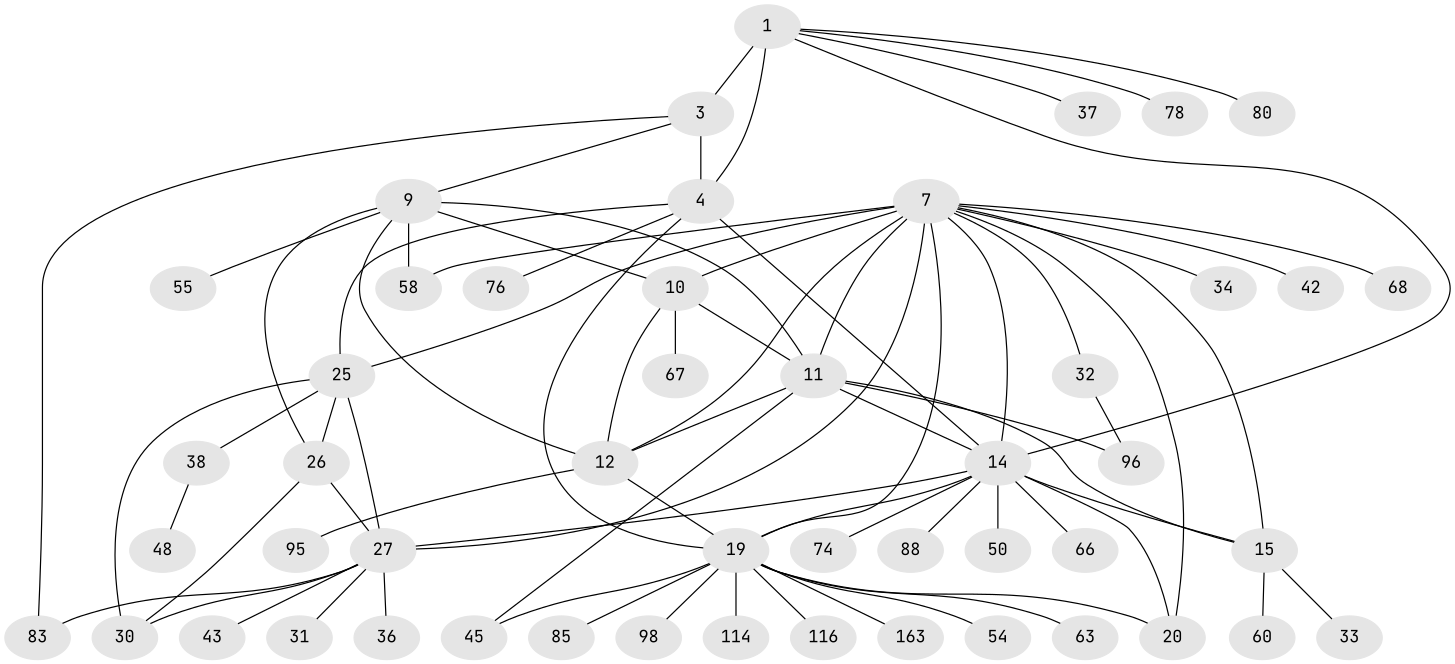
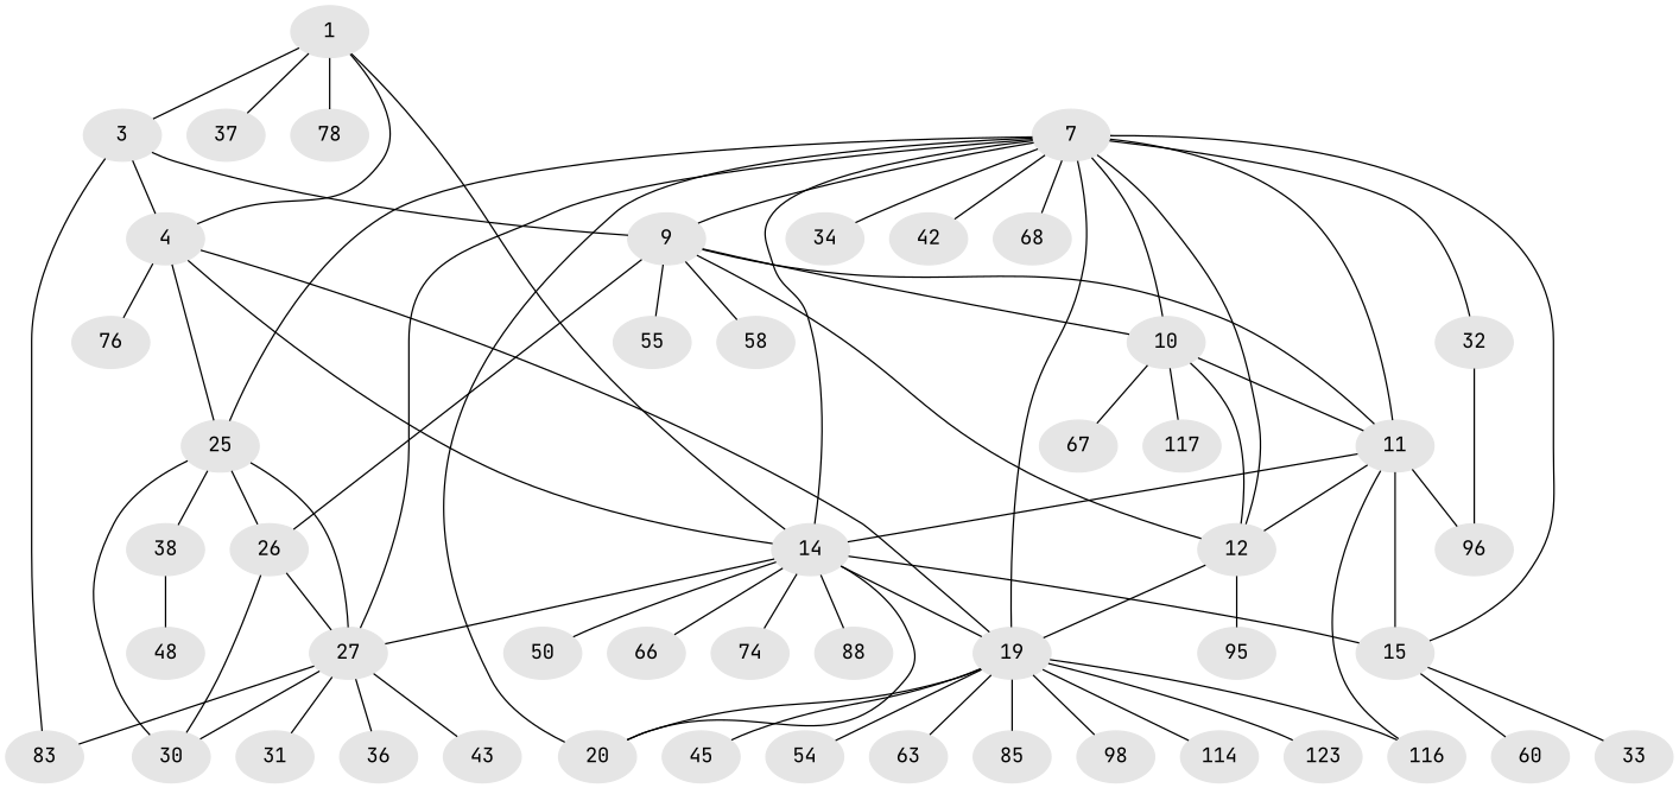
  graph {
    fontname="JetBrains Mono"
    node [color=gray90 fontname="JetBrains Mono" style=filled]
    edge [fontname="JetBrains Mono"]
    1 [super="+2+90"]
    3 [super="+6+53+110"]
    4 [super="+5"]
    14 [super="+120+18+24+39+79"]
    37 [super="+47"]
    78
-   80 [super="+107"]
    9 [super="+126"]
    83
    19 [super="+69+70+23"]
    25 [super="+89+29+82+52+44+57"]
    76 [super="+84"]
    15 [super="+72+16"]
    20 [super="+98+99+21"]
    27 [super="+62+28"]
    50 [super="+105"]
    66 [super="+97"]
    74
    88
    10
    11 [super="+13+35+64"]
    12 [super="+41"]
    26
    55 [super="+56"]
    58
    45 [super="+103"]
    54
    63
    85
    n30 [label=98 super="+112"]
    114
    116
-   123 [label=163]
+   123
    30 [super="+40+51"]
    38
    7 [super="+22+121+8"]
    32
    34
    42 [super="+118"]
    68
    67
+   117
    96
    95
    33 [super="+94"]
    60
    31
    36 [super="+46"]
    43
    48
    1 -- 3 [weight=4]
    1 -- 4 [weight=4]
    1 -- 14
    1 -- 37
    1 -- 78
-   1 -- 80
    3 -- 4 [weight=4]
    3 -- 9
    3 -- 83
    4 -- 14
    4 -- 19
    4 -- 25
    4 -- 76
    14 -- 19 [weight=2]
    14 -- 15 [weight=6]
    14 -- 20 [weight=2]
    14 -- 27
    14 -- 50
    14 -- 66
    14 -- 74
    14 -- 88
    9 -- 10
    9 -- 11
    9 -- 12
    9 -- 26
    9 -- 55
    9 -- 58
    19 -- 20 [weight=4]
    19 -- 45
    19 -- 54
    19 -- 63
    19 -- 85
    19 -- n30
    19 -- 114
    19 -- 116
    19 -- 123
    25 -- 27 [weight=4]
    25 -- 26 [weight=2]
    25 -- 30 [weight=2]
    25 -- 38
    15 -- 33
    15 -- 60
    27 -- 83
    27 -- 30 [weight=2]
    27 -- 31
    27 -- 36
    27 -- 43
    10 -- 11
    10 -- 12
    10 -- 67
+   10 -- 117
    11 -- 14 [weight=2]
    11 -- 15 [weight=3]
    11 -- 12
-   11 -- 45
+   11 -- 116
    11 -- 96
    12 -- 19
    12 -- 95
    26 -- 27 [weight=2]
    26 -- 30
    38 -- 48
    7 -- 14
-   7 -- 58 [weight=2]
+   7 -- 9 [weight=2]
    7 -- 19 [weight=2]
    7 -- 25
    7 -- 15
    7 -- 20 [weight=2]
    7 -- 27
    7 -- 10 [weight=2]
    7 -- 11 [weight=2]
    7 -- 12 [weight=2]
    7 -- 32
    7 -- 34
    7 -- 42
    7 -- 68
    32 -- 96
  }
